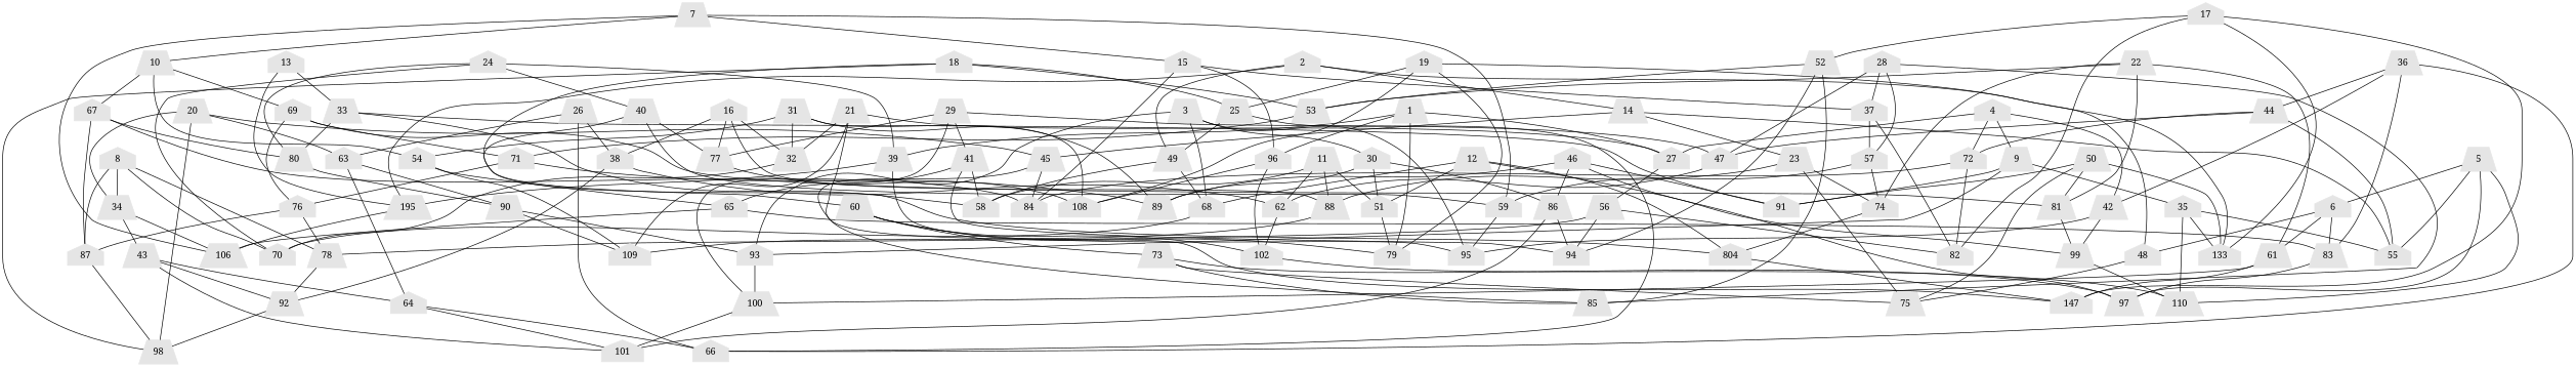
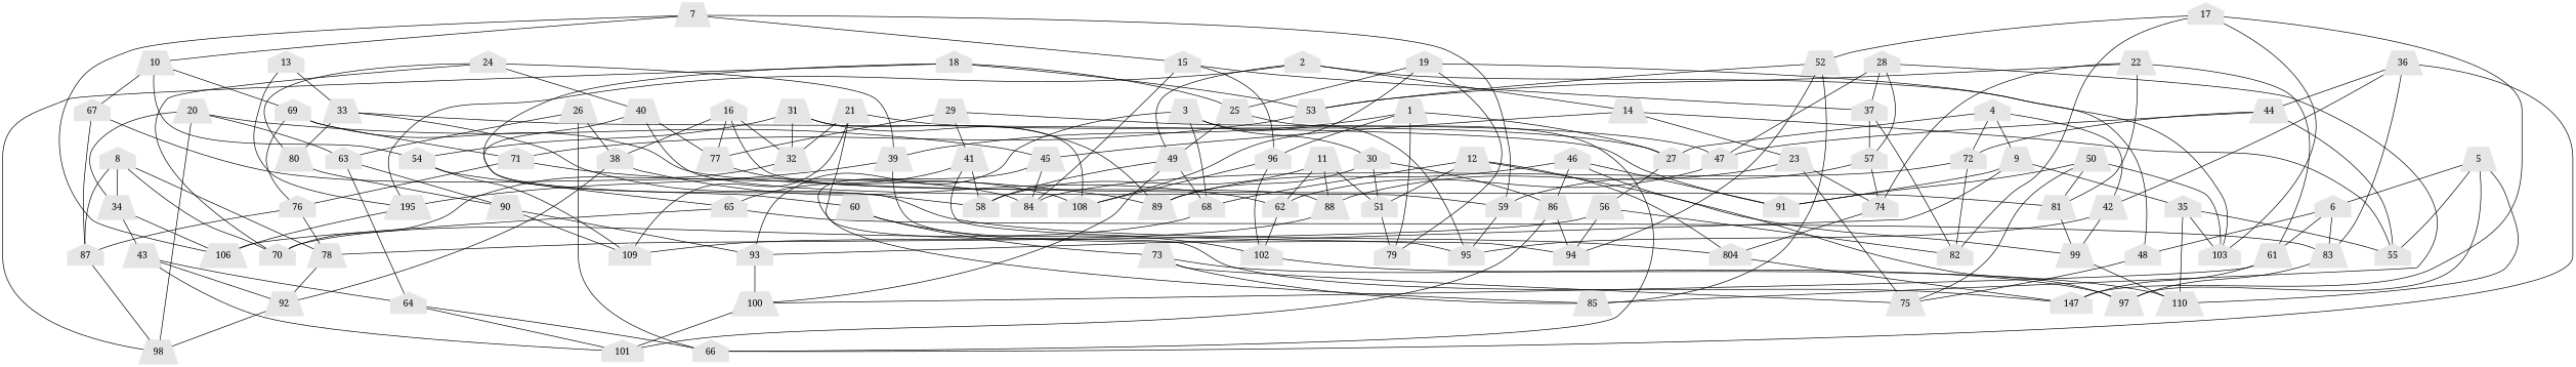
  graph {
    fontname="Noto Serif"
    node [color=gray90 fontname="Noto Serif" shape=house style=filled]
    edge [fontname="Noto Serif"]
    27
    1 [shape=trapezium]
    39 [shape=trapezium]
    79
    96
    56 [shape=trapezium]
    n7 [label=195 shape=trapezium]
    95
    108
    102
    2
    14 [shape=trapezium]
    49 [shape=trapezium]
-   103 [label=133]
+   103
    55
    23 [shape=trapezium]
    45 [shape=trapezium]
    68
    58
    106 [shape=trapezium]
    30
    3 [shape=trapezium]
    93
    51
    86 [shape=trapezium]
    89 [shape=trapezium]
    70
    100 [shape=trapezium]
    4
    9 [shape=trapezium]
    42 [shape=trapezium]
    72
    35
    91
    99 [shape=trapezium]
    84
    82
    6
    5 [shape=trapezium]
    97 [shape=trapezium]
    110 [shape=trapezium]
    48
    61 [shape=trapezium]
    83 [shape=trapezium]
    75 [shape=trapezium]
    n46 [label=147]
    7 [shape=trapezium]
    10 [shape=trapezium]
    15
    59
    54
    67
    69
    37
    8
    34 [shape=trapezium]
    78 [shape=trapezium]
    87
    43 [shape=trapezium]
    92 [shape=trapezium]
    98 [shape=trapezium]
    109
    65
    80 [shape=trapezium]
    81 [shape=trapezium]
    71
    76
    11 [shape=trapezium]
    62
    88 [shape=trapezium]
    12 [shape=trapezium]
    n72 [label=804]
    13
    33 [shape=trapezium]
    38
    26 [shape=trapezium]
    63
    66
    74
    85 [shape=trapezium]
    57
    16
    32 [shape=trapezium]
    77 [shape=trapezium]
    17
    52 [shape=trapezium]
    53 [shape=trapezium]
    94
    18
    25 [shape=trapezium]
    19
    20 [shape=trapezium]
    64
    90 [shape=trapezium]
    21 [shape=trapezium]
    22 [shape=trapezium]
    24
    40 [shape=trapezium]
    60 [shape=trapezium]
    28
    47
    29 [shape=trapezium]
    41 [shape=trapezium]
    101
    31 [shape=trapezium]
    36 [shape=trapezium]
    44 [shape=trapezium]
    73 [shape=trapezium]
    46
    50 [shape=trapezium]
    27 -- 56
    1 -- 27
    1 -- 39
    1 -- 79
    1 -- 96
    39 -- n7
    39 -- 95
    96 -- 108
    96 -- 102
    56 -- 82
    56 -- 78
    56 -- 94
    n7 -- 106
    102 -- 110
    2 -- n7
    2 -- 14
    2 -- 49
    2 -- 103
    14 -- 55
    14 -- 23
    14 -- 45
    49 -- 68
    49 -- 58
    23 -- 75
    23 -- 88
    23 -- 74
    45 -- 84
    45 -- 85
    68 -- 70
    30 -- 51
    30 -- 86
    30 -- 89
    3 -- 95
    3 -- 68
    3 -- 30
    3 -- 93
    93 -- 100
    51 -- 79
    86 -- 94
    86 -- 101
    100 -- 101
    4 -- 27
    4 -- 9
    4 -- 42
    4 -- 72
    9 -- 93
    9 -- 35
    9 -- 91
    42 -- 95
    42 -- 99
    72 -- 84
    72 -- 82
    35 -- 103
    35 -- 55
    35 -- 110
    99 -- 110
    6 -- 48
    6 -- 61
    6 -- 83
    5 -- 55
    5 -- 6
    5 -- 97
    5 -- 110
    48 -- 75
    61 -- 100
    61 -- n46
    83 -- 97
    7 -- 106
    7 -- 10
    7 -- 15
    7 -- 59
    10 -- 54
    10 -- 67
    10 -- 69
    15 -- 96
    15 -- 84
    15 -- 37
    59 -- 95
    54 -- 109
    54 -- 65
    67 -- 84
    67 -- 87
-   67 -- 80
    69 -- 81
    69 -- 71
    69 -- 76
    37 -- 82
    37 -- 57
    8 -- 70
    8 -- 34
    8 -- 78
    8 -- 87
    34 -- 106
    34 -- 43
    78 -- 92
    87 -- 98
    43 -- 92
    43 -- 64
    43 -- 101
    92 -- 98
    65 -- 106
    65 -- 83
    80 -- 90
    81 -- 99
    71 -- 89
    71 -- 76
    76 -- 78
    76 -- 87
    11 -- 58
    11 -- 51
    11 -- 62
    11 -- 88
    62 -- 102
    88 -- 109
    12 -- 68
    12 -- 51
    12 -- 99
    12 -- n72
    n72 -- n46
    13 -- n7
    13 -- 33
    33 -- 58
    33 -- 91
    33 -- 80
    38 -- 92
    38 -- 62
    26 -- 38
    26 -- 63
    26 -- 66
    63 -- 64
    63 -- 90
    74 -- n72
    57 -- 59
    57 -- 74
    16 -- 88
    16 -- 38
    16 -- 32
    16 -- 77
    32 -- 70
    77 -- 108
    17 -- 103
    17 -- 82
    17 -- n46
    17 -- 52
    52 -- 85
    52 -- 53
    52 -- 94
    53 -- 71
    18 -- 98
    18 -- n72
    18 -- 53
    18 -- 25
    25 -- 49
    25 -- 66
    19 -- 79
    19 -- 108
    19 -- 48
    19 -- 25
    20 -- 45
    20 -- 34
    20 -- 98
    20 -- 63
    64 -- 66
    64 -- 101
    90 -- 93
    90 -- 109
    21 -- 27
    21 -- n46
    21 -- 109
    21 -- 32
    22 -- 61
    22 -- 81
    22 -- 74
    22 -- 53
    24 -- 39
    24 -- 70
    24 -- 80
    24 -- 40
    40 -- 59
    40 -- 77
    40 -- 60
-   60 -- 79
    60 -- 102
    60 -- 73
    28 -- 37
    28 -- 85
    28 -- 57
    28 -- 47
    47 -- 62
-   29 -- 100
+   49 -- 100
    29 -- 77
    29 -- 47
    29 -- 41
    41 -- 58
    41 -- 65
    41 -- 94
    31 -- 108
    31 -- 89
    31 -- 54
    31 -- 32
    36 -- 42
    36 -- 83
    36 -- 66
    36 -- 44
    44 -- 55
    44 -- 72
    44 -- 47
    73 -- 97
    73 -- 75
    73 -- 85
    46 -- 86
    46 -- 89
    46 -- 91
    46 -- 97
    50 -- 103
    50 -- 91
    50 -- 75
    50 -- 81
  }
